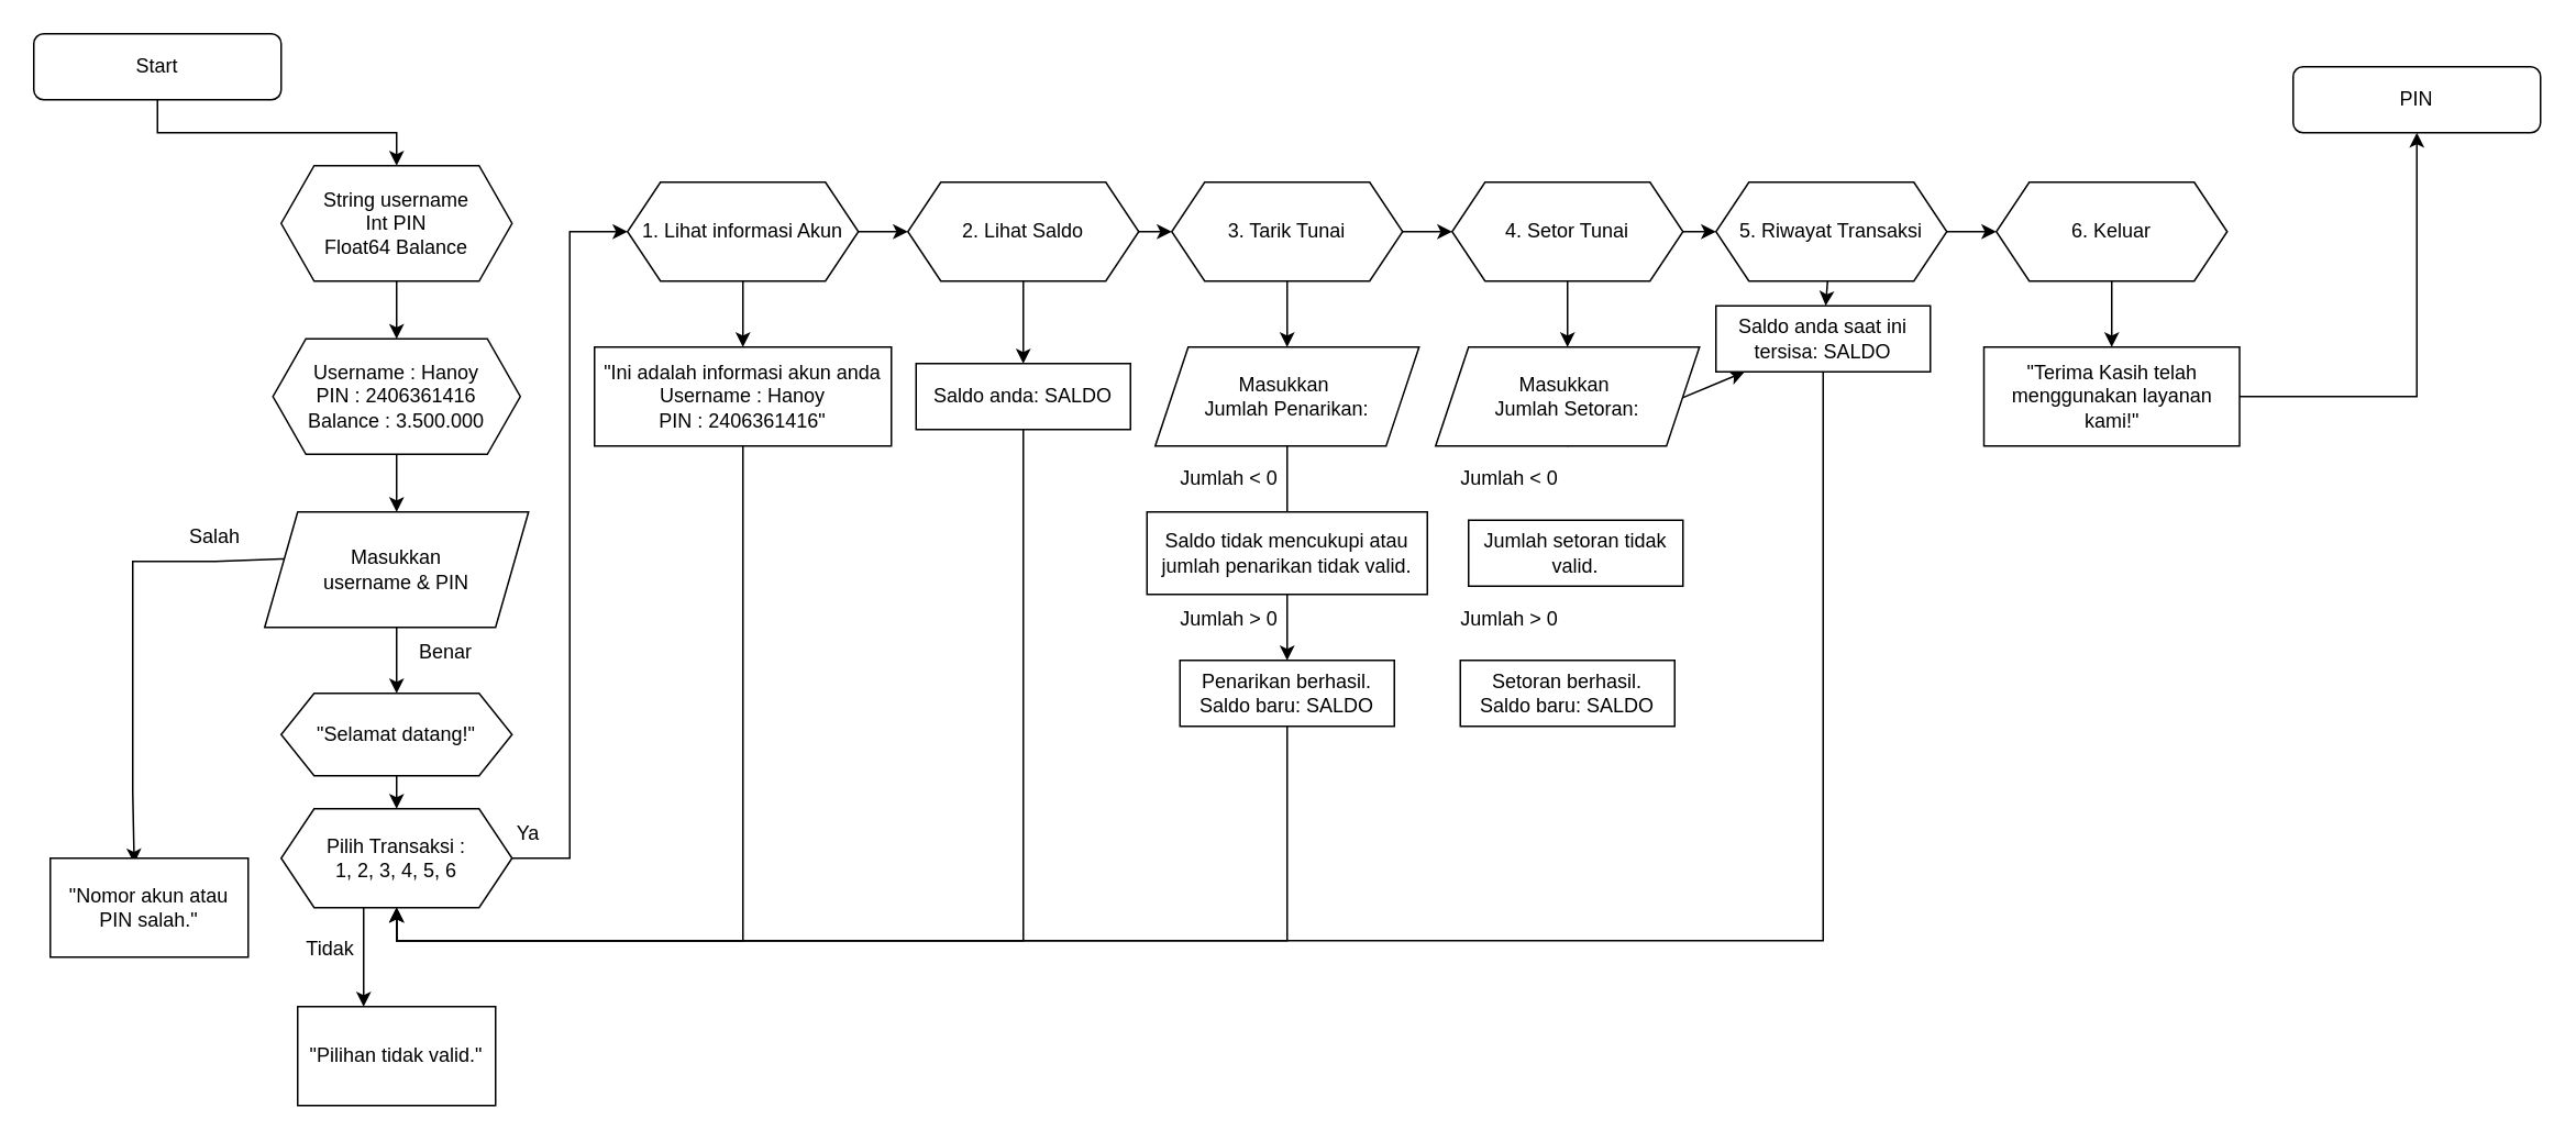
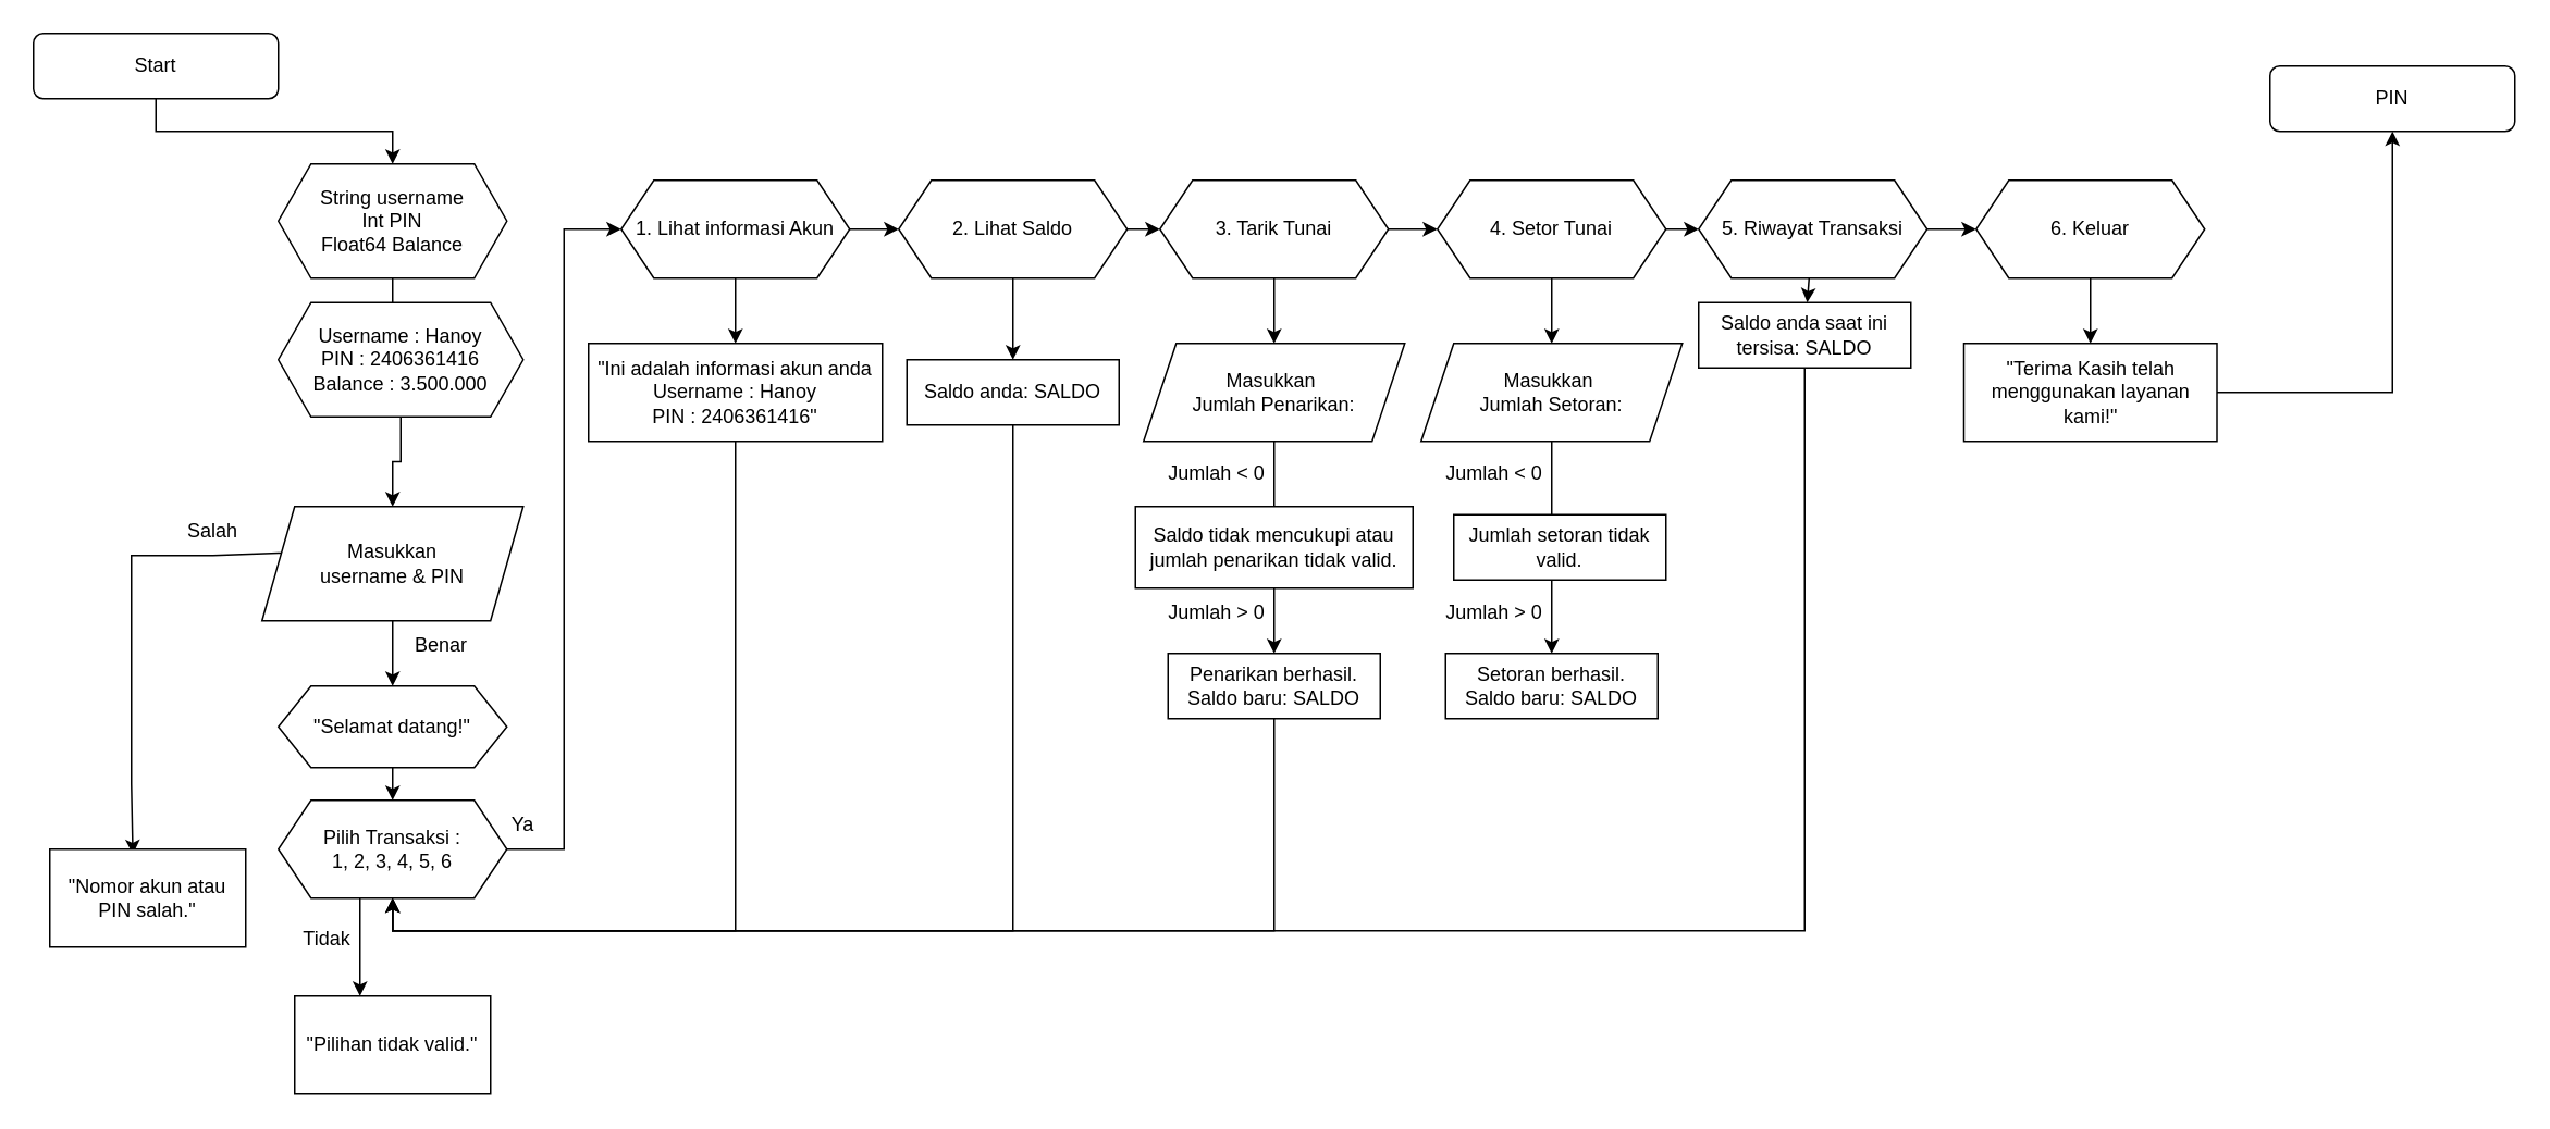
  <mxCell id="0" />
  <mxCell id="1" parent="0" />
  <mxCell id="2" value="" style="edgeStyle=orthogonalEdgeStyle;rounded=0;orthogonalLoop=1;jettySize=auto;html=1;" edge="1" parent="1" source="3" target="5"><mxGeometry relative="1" as="geometry" /></mxCell>
  <mxCell id="3" value="Start" style="rounded=1;whiteSpace=wrap;html=1;" vertex="1" parent="1"><mxGeometry x="20" y="20" width="150" height="40" as="geometry" /></mxCell>
  <mxCell id="4" value="" style="edgeStyle=orthogonalEdgeStyle;rounded=0;orthogonalLoop=1;jettySize=auto;html=1;" edge="1" parent="1" source="5" target="7"><mxGeometry relative="1" as="geometry" /></mxCell>
  <mxCell id="5" value="String username&lt;div&gt;Int PIN&lt;/div&gt;&lt;div&gt;Float64 Balance&lt;/div&gt;" style="shape=hexagon;perimeter=hexagonPerimeter2;whiteSpace=wrap;html=1;fixedSize=1;" vertex="1" parent="1"><mxGeometry x="170" y="100" width="140" height="70" as="geometry" /></mxCell>
  <mxCell id="6" value="" style="edgeStyle=orthogonalEdgeStyle;rounded=0;orthogonalLoop=1;jettySize=auto;html=1;" edge="1" parent="1" source="7" target="38"><mxGeometry relative="1" as="geometry" /></mxCell>
- <mxCell id="7" value="Username : Hanoy&lt;div&gt;PIN : 2406361416&lt;/div&gt;&lt;div&gt;Balance : 3.500.000&lt;/div&gt;" style="shape=hexagon;perimeter=hexagonPerimeter2;whiteSpace=wrap;html=1;fixedSize=1;" vertex="1" parent="1"><mxGeometry x="165" y="205" width="150" height="70" as="geometry" /></mxCell>
+ <mxCell id="7" value="Username : Hanoy&lt;div&gt;PIN : 2406361416&lt;/div&gt;&lt;div&gt;Balance : 3.500.000&lt;/div&gt;" style="shape=hexagon;perimeter=hexagonPerimeter2;whiteSpace=wrap;html=1;fixedSize=1;" vertex="1" parent="1"><mxGeometry x="170" y="185" width="150" height="70" as="geometry" /></mxCell>
  <mxCell id="8" value="" style="edgeStyle=orthogonalEdgeStyle;rounded=0;orthogonalLoop=1;jettySize=auto;html=1;" edge="1" parent="1" source="38" target="40"><mxGeometry relative="1" as="geometry" /></mxCell>
  <mxCell id="9" value="" style="edgeStyle=orthogonalEdgeStyle;rounded=0;orthogonalLoop=1;jettySize=auto;html=1;" edge="1" parent="1" source="11" target="13"><mxGeometry relative="1" as="geometry" /></mxCell>
  <mxCell id="10" value="" style="edgeStyle=none;rounded=0;orthogonalLoop=1;jettySize=auto;html=1;" edge="1" parent="1" source="11" target="16"><mxGeometry relative="1" as="geometry" /></mxCell>
  <mxCell id="11" value="1. Lihat informasi Akun&lt;div&gt;&lt;/div&gt;" style="shape=hexagon;perimeter=hexagonPerimeter2;whiteSpace=wrap;html=1;fixedSize=1;" vertex="1" parent="1"><mxGeometry x="380" y="110" width="140" height="60" as="geometry" /></mxCell>
  <mxCell id="12" style="edgeStyle=orthogonalEdgeStyle;rounded=0;orthogonalLoop=1;jettySize=auto;html=1;entryX=0.5;entryY=1;entryDx=0;entryDy=0;" edge="1" parent="1" source="13" target="46"><mxGeometry relative="1" as="geometry"><Array as="points"><mxPoint x="450" y="570" /><mxPoint x="240" y="570" /></Array></mxGeometry></mxCell>
  <mxCell id="13" value="&quot;Ini adalah informasi akun anda&lt;div&gt;Username : Hanoy&lt;/div&gt;&lt;div&gt;PIN : 2406361416&quot;&lt;/div&gt;" style="rounded=0;whiteSpace=wrap;html=1;" vertex="1" parent="1"><mxGeometry x="360" y="210" width="180" height="60" as="geometry" /></mxCell>
  <mxCell id="14" value="" style="edgeStyle=orthogonalEdgeStyle;rounded=0;orthogonalLoop=1;jettySize=auto;html=1;" edge="1" parent="1" source="16" target="18"><mxGeometry relative="1" as="geometry" /></mxCell>
  <mxCell id="15" value="" style="edgeStyle=none;rounded=0;orthogonalLoop=1;jettySize=auto;html=1;" edge="1" parent="1" source="16" target="21"><mxGeometry relative="1" as="geometry" /></mxCell>
  <mxCell id="16" value="2. Lihat Saldo&lt;div&gt;&lt;/div&gt;" style="shape=hexagon;perimeter=hexagonPerimeter2;whiteSpace=wrap;html=1;fixedSize=1;" vertex="1" parent="1"><mxGeometry x="550" y="110" width="140" height="60" as="geometry" /></mxCell>
  <mxCell id="17" style="edgeStyle=orthogonalEdgeStyle;rounded=0;orthogonalLoop=1;jettySize=auto;html=1;entryX=0.5;entryY=1;entryDx=0;entryDy=0;" edge="1" parent="1" source="18" target="46"><mxGeometry relative="1" as="geometry"><Array as="points"><mxPoint x="620" y="570" /><mxPoint x="240" y="570" /></Array></mxGeometry></mxCell>
  <mxCell id="18" value="Saldo anda: SALDO" style="rounded=0;whiteSpace=wrap;html=1;" vertex="1" parent="1"><mxGeometry x="555" y="220" width="130" height="40" as="geometry" /></mxCell>
  <mxCell id="19" value="" style="edgeStyle=orthogonalEdgeStyle;rounded=0;orthogonalLoop=1;jettySize=auto;html=1;" edge="1" parent="1" source="21" target="23"><mxGeometry relative="1" as="geometry" /></mxCell>
  <mxCell id="20" value="" style="edgeStyle=none;rounded=0;orthogonalLoop=1;jettySize=auto;html=1;" edge="1" parent="1" source="21" target="26"><mxGeometry relative="1" as="geometry" /></mxCell>
  <mxCell id="21" value="3. Tarik Tunai&lt;div&gt;&lt;/div&gt;" style="shape=hexagon;perimeter=hexagonPerimeter2;whiteSpace=wrap;html=1;fixedSize=1;" vertex="1" parent="1"><mxGeometry x="710" y="110" width="140" height="60" as="geometry" /></mxCell>
  <mxCell id="22" style="edgeStyle=orthogonalEdgeStyle;rounded=0;orthogonalLoop=1;jettySize=auto;html=1;exitX=0.5;exitY=1;exitDx=0;exitDy=0;entryX=0.5;entryY=0;entryDx=0;entryDy=0;" edge="1" parent="1" source="23" target="35"><mxGeometry relative="1" as="geometry" /></mxCell>
  <mxCell id="23" value="Masukkan&amp;nbsp;&lt;div&gt;Jumlah Penarikan:&lt;/div&gt;" style="shape=parallelogram;perimeter=parallelogramPerimeter;whiteSpace=wrap;html=1;fixedSize=1;" vertex="1" parent="1"><mxGeometry x="700" y="210" width="160" height="60" as="geometry" /></mxCell>
  <mxCell id="24" value="" style="edgeStyle=orthogonalEdgeStyle;rounded=0;orthogonalLoop=1;jettySize=auto;html=1;" edge="1" parent="1" source="26" target="28"><mxGeometry relative="1" as="geometry" /></mxCell>
  <mxCell id="25" value="" style="edgeStyle=none;rounded=0;orthogonalLoop=1;jettySize=auto;html=1;" edge="1" parent="1" source="26" target="31"><mxGeometry relative="1" as="geometry" /></mxCell>
  <mxCell id="26" value="4. Setor Tunai&lt;div&gt;&lt;/div&gt;" style="shape=hexagon;perimeter=hexagonPerimeter2;whiteSpace=wrap;html=1;fixedSize=1;" vertex="1" parent="1"><mxGeometry x="880" y="110" width="140" height="60" as="geometry" /></mxCell>
- <mxCell id="27" style="edgeStyle=none;rounded=0;orthogonalLoop=1;jettySize=auto;html=1;exitX=0.5;exitY=1;exitDx=0;exitDy=0;" edge="1" parent="1" source="28" target="33"><mxGeometry relative="1" as="geometry" /></mxCell>
+ <mxCell id="27" style="edgeStyle=none;rounded=0;orthogonalLoop=1;jettySize=auto;html=1;exitX=0.5;exitY=1;exitDx=0;exitDy=0;entryX=0.5;entryY=0;entryDx=0;entryDy=0;" edge="1" parent="1" source="28" target="36"><mxGeometry relative="1" as="geometry" /></mxCell>
  <mxCell id="28" value="Masukkan&amp;nbsp;&lt;div&gt;Jumlah Setoran:&lt;/div&gt;" style="shape=parallelogram;perimeter=parallelogramPerimeter;whiteSpace=wrap;html=1;fixedSize=1;" vertex="1" parent="1"><mxGeometry x="870" y="210" width="160" height="60" as="geometry" /></mxCell>
  <mxCell id="29" value="" style="edgeStyle=none;rounded=0;orthogonalLoop=1;jettySize=auto;html=1;" edge="1" parent="1" source="31" target="33"><mxGeometry relative="1" as="geometry" /></mxCell>
  <mxCell id="30" value="" style="edgeStyle=orthogonalEdgeStyle;rounded=0;orthogonalLoop=1;jettySize=auto;html=1;" edge="1" parent="1" source="31" target="48"><mxGeometry relative="1" as="geometry" /></mxCell>
  <mxCell id="31" value="5. Riwayat Transaksi&lt;div&gt;&lt;/div&gt;" style="shape=hexagon;perimeter=hexagonPerimeter2;whiteSpace=wrap;html=1;fixedSize=1;" vertex="1" parent="1"><mxGeometry x="1040" y="110" width="140" height="60" as="geometry" /></mxCell>
  <mxCell id="32" style="edgeStyle=orthogonalEdgeStyle;rounded=0;orthogonalLoop=1;jettySize=auto;html=1;entryX=0.5;entryY=1;entryDx=0;entryDy=0;" edge="1" parent="1" source="33" target="46"><mxGeometry relative="1" as="geometry"><Array as="points"><mxPoint x="1105" y="570" /><mxPoint x="240" y="570" /></Array></mxGeometry></mxCell>
  <mxCell id="33" value="Saldo anda saat ini tersisa: SALDO" style="rounded=0;whiteSpace=wrap;html=1;" vertex="1" parent="1"><mxGeometry x="1040" y="185" width="130" height="40" as="geometry" /></mxCell>
  <mxCell id="34" style="edgeStyle=orthogonalEdgeStyle;rounded=0;orthogonalLoop=1;jettySize=auto;html=1;entryX=0.5;entryY=1;entryDx=0;entryDy=0;endArrow=open;" edge="1" parent="1" source="35" target="46"><mxGeometry relative="1" as="geometry"><Array as="points"><mxPoint x="780" y="570" /><mxPoint x="240" y="570" /></Array></mxGeometry></mxCell>
  <mxCell id="35" value="Penarikan berhasil. Saldo baru: SALDO" style="rounded=0;whiteSpace=wrap;html=1;" vertex="1" parent="1"><mxGeometry x="715" y="400" width="130" height="40" as="geometry" /></mxCell>
  <mxCell id="36" value="Setoran berhasil.&lt;div&gt;Saldo baru: SALDO&lt;/div&gt;" style="rounded=0;whiteSpace=wrap;html=1;" vertex="1" parent="1"><mxGeometry x="885" y="400" width="130" height="40" as="geometry" /></mxCell>
  <mxCell id="37" value="" style="edgeStyle=none;rounded=0;orthogonalLoop=1;jettySize=auto;html=1;entryX=0.424;entryY=0.052;entryDx=0;entryDy=0;entryPerimeter=0;exitX=0.072;exitY=0.406;exitDx=0;exitDy=0;exitPerimeter=0;" edge="1" parent="1" source="38" target="41"><mxGeometry relative="1" as="geometry"><Array as="points"><mxPoint x="130" y="340" /><mxPoint x="80" y="340" /><mxPoint x="80" y="420" /><mxPoint x="80" y="480" /></Array></mxGeometry></mxCell>
  <mxCell id="38" value="Masukkan&lt;div&gt;username &amp;amp; PIN&lt;/div&gt;" style="shape=parallelogram;perimeter=parallelogramPerimeter;whiteSpace=wrap;html=1;fixedSize=1;" vertex="1" parent="1"><mxGeometry x="160" y="310" width="160" height="70" as="geometry" /></mxCell>
  <mxCell id="39" value="" style="edgeStyle=none;rounded=0;orthogonalLoop=1;jettySize=auto;html=1;" edge="1" parent="1" source="40" target="46"><mxGeometry relative="1" as="geometry" /></mxCell>
  <mxCell id="40" value="&lt;div&gt;&quot;Selamat datang!&quot;&lt;/div&gt;" style="shape=hexagon;perimeter=hexagonPerimeter2;whiteSpace=wrap;html=1;fixedSize=1;" vertex="1" parent="1"><mxGeometry x="170" y="420" width="140" height="50" as="geometry" /></mxCell>
  <mxCell id="41" value="&quot;Nomor akun atau&lt;div&gt;PIN salah.&quot;&lt;/div&gt;" style="whiteSpace=wrap;html=1;" vertex="1" parent="1"><mxGeometry x="30" y="520" width="120" height="60" as="geometry" /></mxCell>
  <mxCell id="42" value="Salah" style="text;html=1;align=center;verticalAlign=middle;whiteSpace=wrap;rounded=0;" vertex="1" parent="1"><mxGeometry x="100" y="310" width="60" height="30" as="geometry" /></mxCell>
  <mxCell id="43" value="Benar" style="text;html=1;align=center;verticalAlign=middle;whiteSpace=wrap;rounded=0;" vertex="1" parent="1"><mxGeometry x="240" y="380" width="60" height="30" as="geometry" /></mxCell>
  <mxCell id="44" style="edgeStyle=orthogonalEdgeStyle;rounded=0;orthogonalLoop=1;jettySize=auto;html=1;entryX=0;entryY=0.5;entryDx=0;entryDy=0;" edge="1" parent="1" source="46" target="11"><mxGeometry relative="1" as="geometry" /></mxCell>
  <mxCell id="45" style="edgeStyle=orthogonalEdgeStyle;rounded=0;orthogonalLoop=1;jettySize=auto;html=1;" edge="1" parent="1" source="46" target="59"><mxGeometry relative="1" as="geometry"><Array as="points"><mxPoint x="220" y="580" /><mxPoint x="220" y="580" /></Array></mxGeometry></mxCell>
  <mxCell id="46" value="Pilih Transaksi :&lt;div&gt;1, 2, 3, 4, 5, 6&lt;/div&gt;" style="shape=hexagon;perimeter=hexagonPerimeter2;whiteSpace=wrap;html=1;fixedSize=1;" vertex="1" parent="1"><mxGeometry x="170" y="490" width="140" height="60" as="geometry" /></mxCell>
  <mxCell id="47" value="" style="edgeStyle=orthogonalEdgeStyle;rounded=0;orthogonalLoop=1;jettySize=auto;html=1;" edge="1" parent="1" source="48" target="50"><mxGeometry relative="1" as="geometry" /></mxCell>
  <mxCell id="48" value="6. Keluar&lt;div&gt;&lt;/div&gt;" style="shape=hexagon;perimeter=hexagonPerimeter2;whiteSpace=wrap;html=1;fixedSize=1;" vertex="1" parent="1"><mxGeometry x="1210" y="110" width="140" height="60" as="geometry" /></mxCell>
  <mxCell id="49" style="edgeStyle=orthogonalEdgeStyle;rounded=0;orthogonalLoop=1;jettySize=auto;html=1;" edge="1" parent="1" source="50" target="57"><mxGeometry relative="1" as="geometry" /></mxCell>
  <mxCell id="50" value="&quot;Terima Kasih telah menggunakan layanan kami!&quot;" style="rounded=0;whiteSpace=wrap;html=1;" vertex="1" parent="1"><mxGeometry x="1202.5" y="210" width="155" height="60" as="geometry" /></mxCell>
  <mxCell id="51" value="Saldo tidak mencukupi atau jumlah penarikan tidak valid." style="rounded=0;whiteSpace=wrap;html=1;" vertex="1" parent="1"><mxGeometry x="695" y="310" width="170" height="50" as="geometry" /></mxCell>
  <mxCell id="52" value="Jumlah &amp;lt; 0" style="text;html=1;align=center;verticalAlign=middle;whiteSpace=wrap;rounded=0;" vertex="1" parent="1"><mxGeometry x="710" y="275" width="70" height="30" as="geometry" /></mxCell>
  <mxCell id="53" value="Jumlah &amp;gt; 0" style="text;html=1;align=center;verticalAlign=middle;whiteSpace=wrap;rounded=0;" vertex="1" parent="1"><mxGeometry x="700" y="360" width="90" height="30" as="geometry" /></mxCell>
  <mxCell id="54" value="Jumlah setoran tidak valid." style="rounded=0;whiteSpace=wrap;html=1;" vertex="1" parent="1"><mxGeometry x="890" y="315" width="130" height="40" as="geometry" /></mxCell>
  <mxCell id="55" value="Jumlah &amp;lt; 0" style="text;html=1;align=center;verticalAlign=middle;whiteSpace=wrap;rounded=0;" vertex="1" parent="1"><mxGeometry x="880" y="275" width="70" height="30" as="geometry" /></mxCell>
  <mxCell id="56" value="Jumlah &amp;gt; 0" style="text;html=1;align=center;verticalAlign=middle;whiteSpace=wrap;rounded=0;" vertex="1" parent="1"><mxGeometry x="870" y="360" width="90" height="30" as="geometry" /></mxCell>
  <mxCell id="57" value="PIN" style="rounded=1;whiteSpace=wrap;html=1;" vertex="1" parent="1"><mxGeometry x="1390" y="40" width="150" height="40" as="geometry" /></mxCell>
  <mxCell id="58" value="Ya" style="text;html=1;align=center;verticalAlign=middle;whiteSpace=wrap;rounded=0;" vertex="1" parent="1"><mxGeometry x="290" y="490" width="60" height="30" as="geometry" /></mxCell>
  <mxCell id="59" value="&quot;Pilihan tidak valid.&quot;" style="whiteSpace=wrap;html=1;" vertex="1" parent="1"><mxGeometry x="180" y="610" width="120" height="60" as="geometry" /></mxCell>
  <mxCell id="60" value="Tidak" style="text;html=1;align=center;verticalAlign=middle;whiteSpace=wrap;rounded=0;" vertex="1" parent="1"><mxGeometry x="170" y="560" width="60" height="30" as="geometry" /></mxCell>
